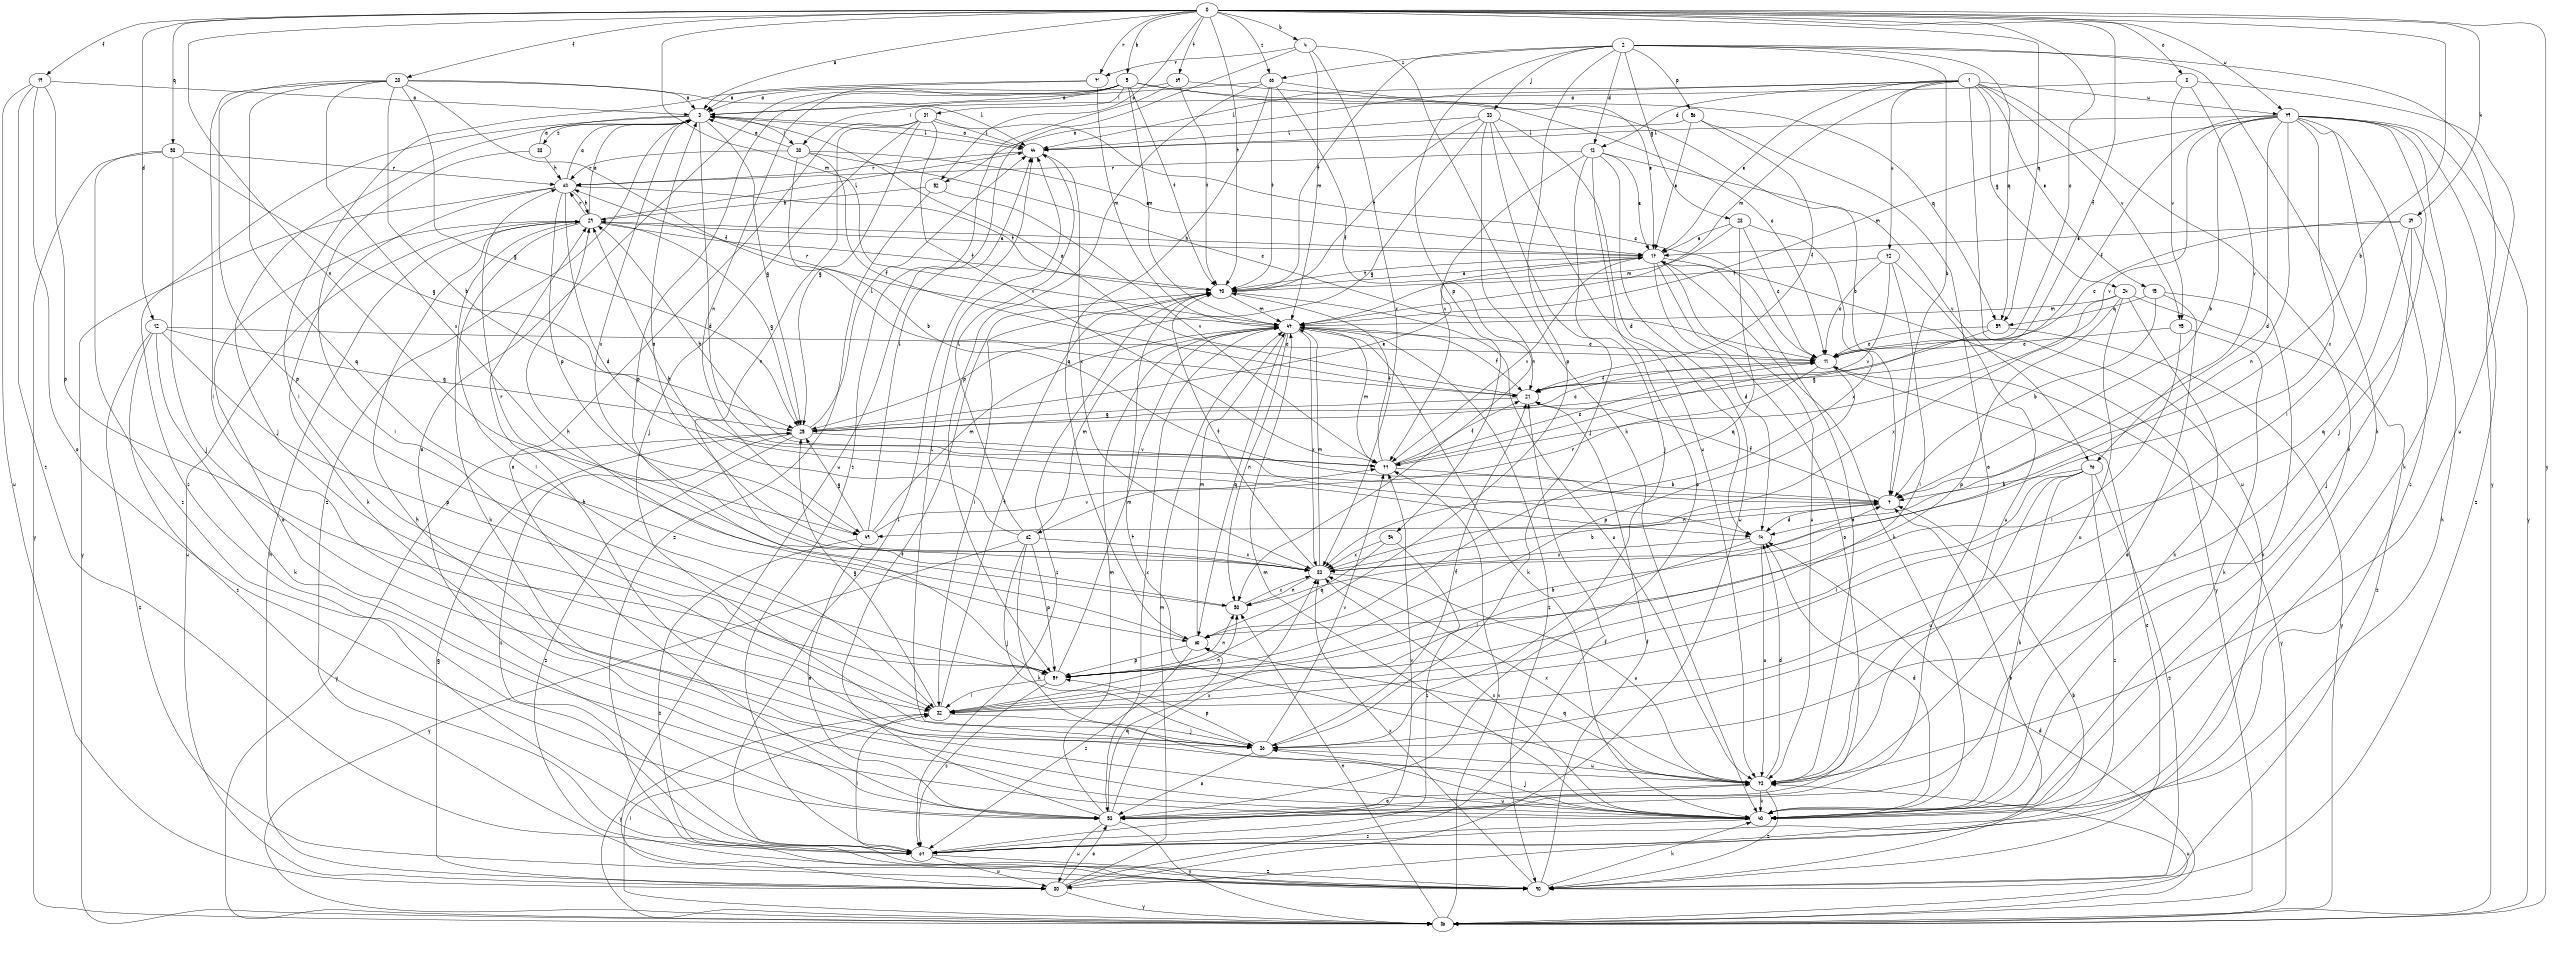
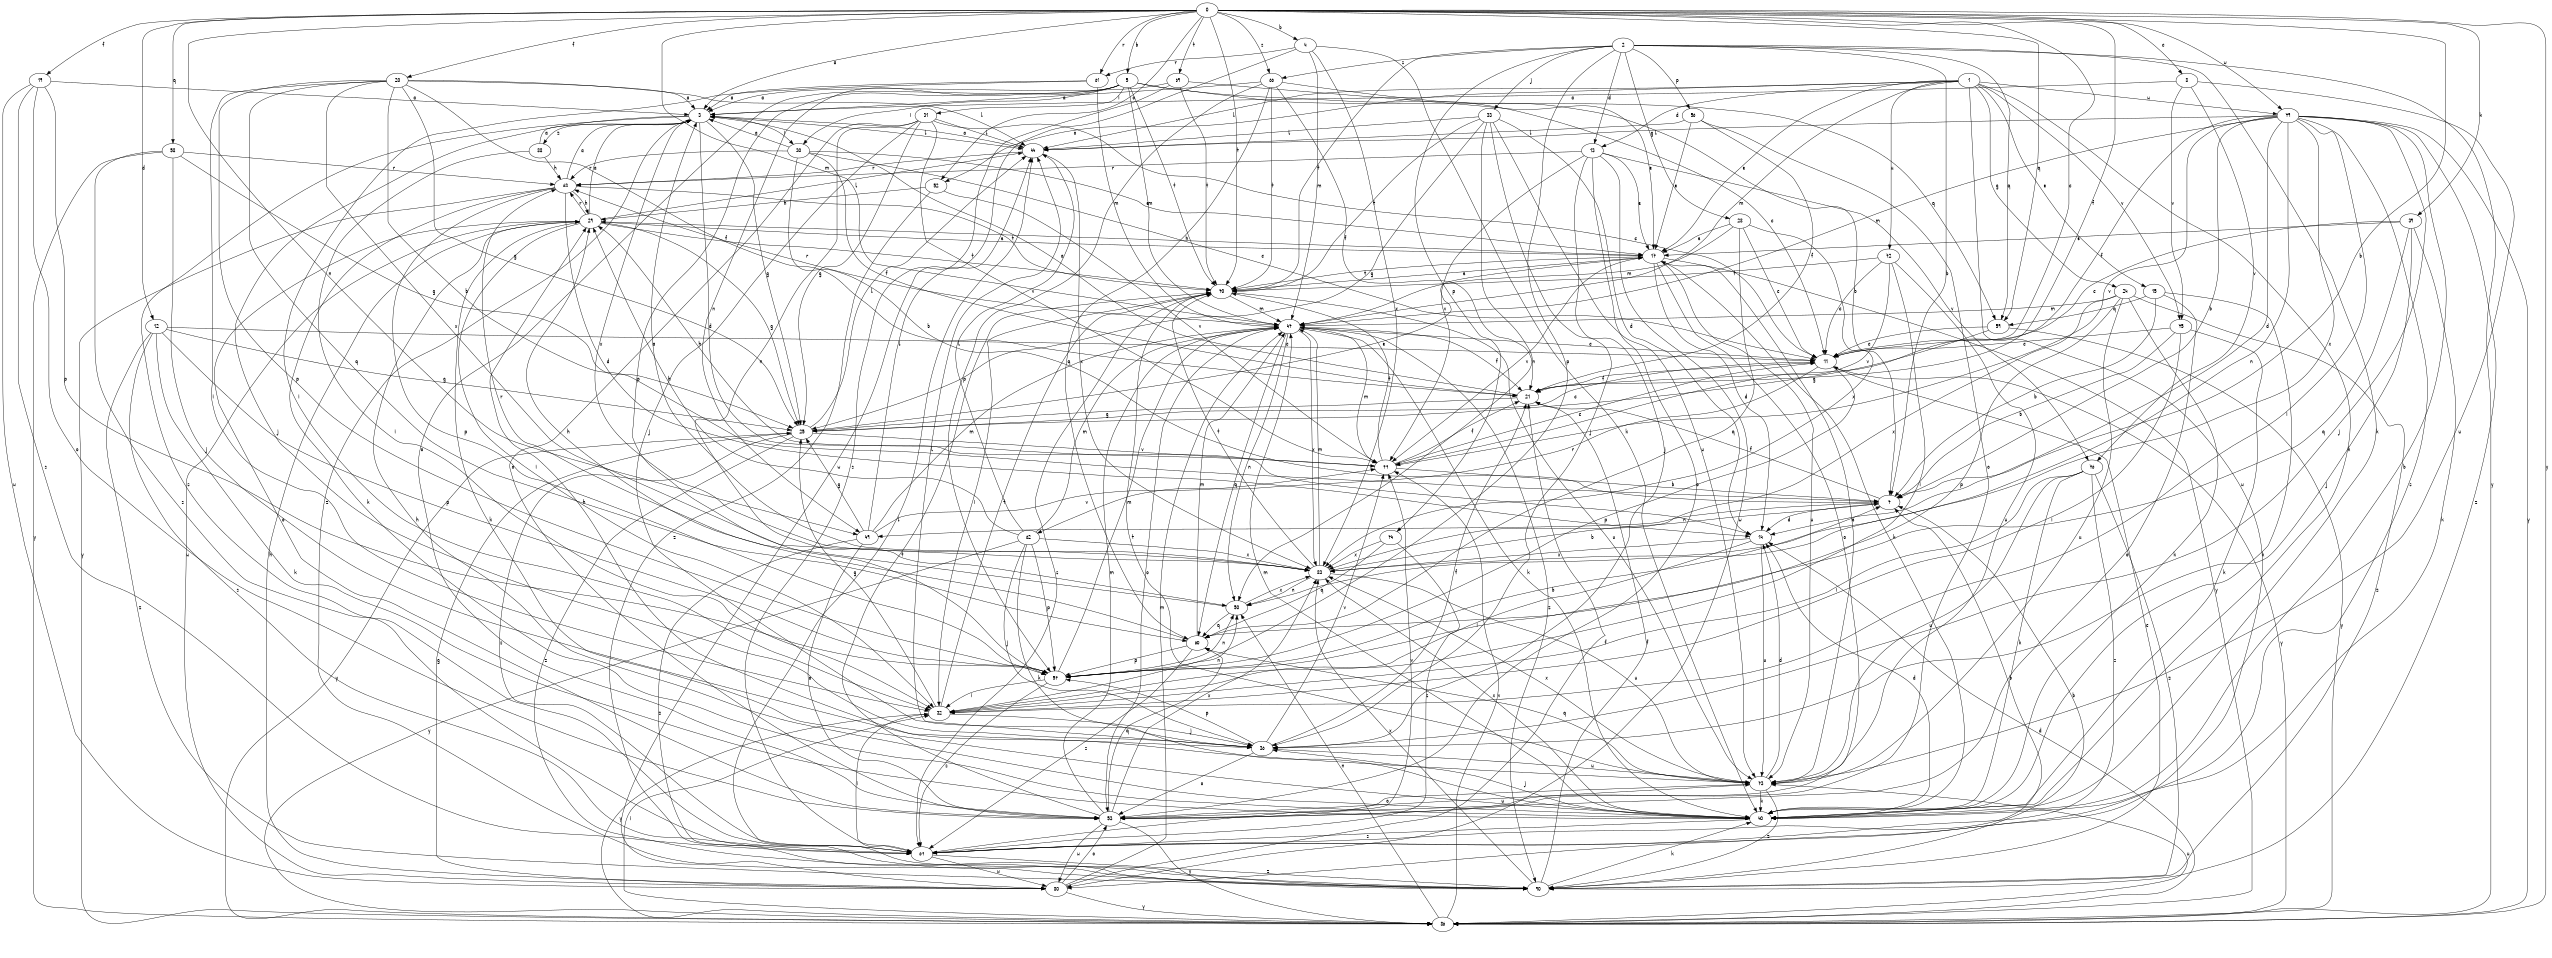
  strict digraph {
    fontname="Patrick Hand"
    node [fontname="Patrick Hand"]
    edge [fontname="Patrick Hand"]
    0
    3
    4
    5
    7
    8
    11
    12
    19
    20
    21
    39
    47
    49
    52
    58
    59
-   61 [label=71]
+   61
    66
    69
    70
    79
    86
    44
    14
    25
    30
    36
    67
    83
    88
    90
    40
    80
    53
    57
    31
    75
    73
    76
    62
    32
    60
    17
    50
    63
    77
    29
    1
    13
    15
    24
    72
    2
    28
    33
-   54
+   54 [label=74]
    56
    0 -> 3 [label=a]
    0 -> 4 [label=b]
    0 -> 5 [label=b]
    0 -> 7 [label=b]
    0 -> 8 [label=c]
    0 -> 11 [label=c]
    0 -> 12 [label=d]
    0 -> 19 [label=f]
    0 -> 20 [label=f]
    0 -> 21 [label=f]
    0 -> 39 [label=k]
    0 -> 47 [label=m]
    0 -> 49 [label=n]
    0 -> 52 [label=o]
    0 -> 58 [label=q]
    0 -> 59 [label=q]
    0 -> 61 [label=r]
    0 -> 66 [label=s]
    0 -> 69 [label=t]
    0 -> 70 [label=t]
    0 -> 79 [label=w]
    0 -> 86 [label=y]
    3 -> 44 [label=l]
    3 -> 14 [label=d]
    3 -> 25 [label=g]
    3 -> 30 [label=i]
    3 -> 36 [label=j]
    3 -> 67 [label=s]
    3 -> 83 [label=x]
    3 -> 88 [label=z]
    3 -> 90 [label=z]
    4 -> 47 [label=m]
    4 -> 61 [label=r]
    4 -> 83 [label=x]
    4 -> 40 [label=k]
    4 -> 80 [label=w]
    5 -> 11 [label=c]
    5 -> 47 [label=m]
    5 -> 49 [label=n]
    5 -> 59 [label=q]
    5 -> 70 [label=t]
    5 -> 30 [label=i]
    5 -> 53 [label=o]
    5 -> 57 [label=p]
    5 -> 31 [label=i]
    7 -> 21 [label=f]
    7 -> 49 [label=n]
    7 -> 14 [label=d]
    8 -> 3 [label=a]
    8 -> 75 [label=v]
    8 -> 73 [label=u]
    8 -> 76 [label=v]
    11 -> 21 [label=f]
    11 -> 86 [label=y]
    11 -> 57 [label=p]
    11 -> 62 [label=r]
    12 -> 11 [label=c]
    12 -> 25 [label=g]
    12 -> 67 [label=s]
    12 -> 90 [label=z]
    12 -> 40 [label=k]
    12 -> 57 [label=p]
    19 -> 3 [label=a]
    19 -> 67 [label=s]
    19 -> 80 [label=w]
    19 -> 53 [label=o]
    19 -> 57 [label=p]
    20 -> 3 [label=a]
    20 -> 7 [label=b]
    20 -> 21 [label=f]
    20 -> 44 [label=l]
    20 -> 25 [label=g]
    20 -> 83 [label=x]
    20 -> 57 [label=p]
    20 -> 32 [label=i]
    20 -> 60 [label=q]
    21 -> 3 [label=a]
    21 -> 25 [label=g]
    39 -> 11 [label=c]
    39 -> 36 [label=j]
    39 -> 40 [label=k]
    39 -> 60 [label=q]
    39 -> 17 [label=e]
    47 -> 11 [label=c]
    47 -> 21 [label=f]
    47 -> 83 [label=x]
    47 -> 90 [label=z]
    47 -> 40 [label=k]
-   47 -> 53 [label=x]
+   47 -> 53 [label=o]
    47 -> 60 [label=q]
    47 -> 50 [label=n]
    47 -> 63 [label=r]
    49 -> 47 [label=m]
    49 -> 44 [label=l]
    49 -> 25 [label=g]
    49 -> 90 [label=z]
    49 -> 53 [label=o]
    49 -> 77 [label=v]
    52 -> 90 [label=z]
    52 -> 77 [label=v]
    52 -> 29 [label=h]
    58 -> 86 [label=y]
    58 -> 25 [label=g]
    58 -> 36 [label=j]
    58 -> 67 [label=s]
    58 -> 63 [label=r]
    59 -> 11 [label=c]
    59 -> 86 [label=y]
    59 -> 25 [label=g]
    61 -> 3 [label=a]
    61 -> 47 [label=m]
    61 -> 32 [label=i]
    66 -> 3 [label=a]
    66 -> 7 [label=b]
    66 -> 21 [label=f]
    66 -> 70 [label=t]
    66 -> 57 [label=p]
    66 -> 60 [label=q]
    69 -> 3 [label=a]
    69 -> 70 [label=t]
    69 -> 67 [label=s]
    69 -> 17 [label=e]
    70 -> 47 [label=m]
    70 -> 67 [label=s]
    70 -> 73 [label=u]
    70 -> 32 [label=i]
    70 -> 17 [label=e]
    79 -> 7 [label=b]
    79 -> 21 [label=f]
    79 -> 47 [label=m]
    79 -> 86 [label=y]
    79 -> 44 [label=l]
    79 -> 14 [label=d]
    79 -> 36 [label=j]
    79 -> 67 [label=s]
    79 -> 83 [label=x]
    79 -> 90 [label=z]
-   79 -> 40 [label=k]
+   79 -> 40 [label=b]
    79 -> 32 [label=i]
    79 -> 50 [label=n]
    79 -> 77 [label=v]
    86 -> 14 [label=d]
    86 -> 73 [label=u]
    86 -> 32 [label=i]
    86 -> 50 [label=n]
    86 -> 77 [label=v]
    44 -> 3 [label=a]
    44 -> 83 [label=x]
    44 -> 63 [label=r]
    14 -> 83 [label=x]
    14 -> 73 [label=u]
    14 -> 32 [label=i]
    25 -> 11 [label=c]
    25 -> 86 [label=y]
    25 -> 44 [label=l]
    25 -> 67 [label=s]
    25 -> 90 [label=z]
    25 -> 17 [label=e]
    25 -> 77 [label=v]
    30 -> 3 [label=a]
    30 -> 7 [label=b]
    30 -> 11 [label=c]
    30 -> 21 [label=f]
    30 -> 17 [label=e]
    30 -> 63 [label=r]
    36 -> 21 [label=f]
    36 -> 44 [label=l]
    36 -> 53 [label=o]
    36 -> 57 [label=p]
    36 -> 73 [label=u]
    36 -> 77 [label=v]
    67 -> 7 [label=b]
    67 -> 90 [label=z]
    67 -> 80 [label=w]
    67 -> 32 [label=i]
    67 -> 77 [label=v]
    83 -> 3 [label=a]
    83 -> 7 [label=b]
    83 -> 47 [label=m]
    83 -> 70 [label=t]
    83 -> 73 [label=u]
    83 -> 50 [label=n]
    88 -> 3 [label=a]
    88 -> 32 [label=i]
    88 -> 63 [label=h]
    90 -> 7 [label=b]
    90 -> 11 [label=c]
    90 -> 21 [label=f]
    90 -> 44 [label=l]
    90 -> 83 [label=x]
    90 -> 40 [label=k]
    40 -> 47 [label=m]
    40 -> 14 [label=d]
    40 -> 36 [label=j]
    40 -> 67 [label=s]
    40 -> 83 [label=x]
    40 -> 29 [label=h]
    80 -> 21 [label=f]
    80 -> 47 [label=m]
    80 -> 86 [label=y]
    80 -> 25 [label=g]
    80 -> 53 [label=o]
    80 -> 29 [label=h]
    53 -> 47 [label=m]
    53 -> 70 [label=t]
    53 -> 86 [label=y]
    53 -> 83 [label=x]
    53 -> 80 [label=w]
    53 -> 73 [label=u]
    53 -> 60 [label=q]
    57 -> 7 [label=b]
    57 -> 47 [label=m]
    57 -> 67 [label=s]
    57 -> 32 [label=i]
    57 -> 50 [label=n]
    31 -> 11 [label=c]
    31 -> 44 [label=l]
    31 -> 25 [label=g]
    31 -> 36 [label=j]
    31 -> 53 [label=o]
    31 -> 50 [label=n]
    31 -> 77 [label=v]
    75 -> 11 [label=c]
    75 -> 40 [label=k]
    75 -> 32 [label=i]
    73 -> 70 [label=t]
    73 -> 14 [label=d]
    73 -> 83 [label=x]
    73 -> 90 [label=z]
    73 -> 40 [label=k]
    73 -> 53 [label=o]
    73 -> 60 [label=q]
    73 -> 17 [label=e]
    73 -> 29 [label=h]
-   76 -> 7 [label=b]
+   75 -> 7 [label=b]
    76 -> 67 [label=s]
    76 -> 90 [label=z]
    76 -> 40 [label=k]
    76 -> 73 [label=u]
    76 -> 32 [label=i]
    62 -> 47 [label=m]
    62 -> 86 [label=y]
    62 -> 44 [label=l]
    62 -> 36 [label=j]
    62 -> 83 [label=x]
    62 -> 40 [label=k]
    62 -> 57 [label=p]
    62 -> 29 [label=h]
    32 -> 70 [label=t]
    32 -> 86 [label=y]
    32 -> 25 [label=g]
    32 -> 36 [label=j]
    32 -> 50 [label=n]
    60 -> 47 [label=m]
    60 -> 67 [label=s]
    60 -> 57 [label=p]
    60 -> 29 [label=h]
    17 -> 70 [label=t]
    17 -> 86 [label=y]
    17 -> 14 [label=d]
    17 -> 40 [label=k]
    17 -> 53 [label=o]
    17 -> 73 [label=u]
    17 -> 77 [label=v]
    17 -> 29 [label=h]
    50 -> 83 [label=x]
+   50 -> 60 [label=q]
    50 -> 63 [label=r]
    63 -> 3 [label=a]
    63 -> 70 [label=t]
    63 -> 86 [label=y]
    63 -> 14 [label=d]
    63 -> 40 [label=k]
-   63 -> 49 [label=p]
+   63 -> 57 [label=p]
    63 -> 29 [label=h]
    77 -> 7 [label=b]
    77 -> 11 [label=c]
    77 -> 21 [label=f]
    77 -> 47 [label=m]
    77 -> 70 [label=t]
    77 -> 29 [label=h]
    29 -> 3 [label=a]
    29 -> 70 [label=t]
    29 -> 44 [label=l]
    29 -> 25 [label=g]
    29 -> 40 [label=k]
    29 -> 80 [label=w]
    29 -> 53 [label=o]
    29 -> 32 [label=i]
    29 -> 17 [label=e]
    29 -> 63 [label=r]
    1 -> 47 [label=m]
    1 -> 52 [label=o]
    1 -> 79 [label=w]
    1 -> 44 [label=l]
    1 -> 40 [label=k]
    1 -> 80 [label=w]
    1 -> 75 [label=v]
    1 -> 17 [label=e]
    1 -> 13 [label=d]
    1 -> 15 [label=e]
    1 -> 24 [label=g]
    1 -> 72 [label=u]
    13 -> 36 [label=j]
    13 -> 80 [label=w]
    13 -> 53 [label=o]
    13 -> 76 [label=v]
    13 -> 17 [label=e]
    13 -> 63 [label=r]
    13 -> 77 [label=v]
    15 -> 7 [label=b]
    15 -> 59 [label=q]
    15 -> 40 [label=k]
    15 -> 53 [label=o]
    24 -> 47 [label=m]
    24 -> 83 [label=x]
    24 -> 90 [label=z]
    24 -> 40 [label=k]
    24 -> 57 [label=p]
    24 -> 73 [label=u]
    72 -> 11 [label=c]
    72 -> 70 [label=t]
    72 -> 73 [label=u]
    72 -> 32 [label=i]
    72 -> 77 [label=v]
    2 -> 7 [label=b]
    2 -> 59 [label=q]
    2 -> 66 [label=s]
    2 -> 70 [label=t]
    2 -> 86 [label=y]
    2 -> 40 [label=k]
    2 -> 57 [label=p]
    2 -> 13 [label=d]
    2 -> 28 [label=g]
    2 -> 33 [label=j]
    2 -> 54 [label=p]
    2 -> 56 [label=p]
    28 -> 11 [label=c]
    28 -> 47 [label=m]
    28 -> 83 [label=x]
    28 -> 60 [label=q]
    28 -> 17 [label=e]
    33 -> 70 [label=t]
    33 -> 44 [label=l]
    33 -> 14 [label=d]
    33 -> 25 [label=g]
    33 -> 36 [label=j]
    33 -> 73 [label=u]
    33 -> 50 [label=n]
    54 -> 67 [label=s]
    54 -> 83 [label=x]
    54 -> 60 [label=q]
    56 -> 21 [label=f]
    56 -> 44 [label=l]
    56 -> 53 [label=o]
    56 -> 17 [label=e]
  }
